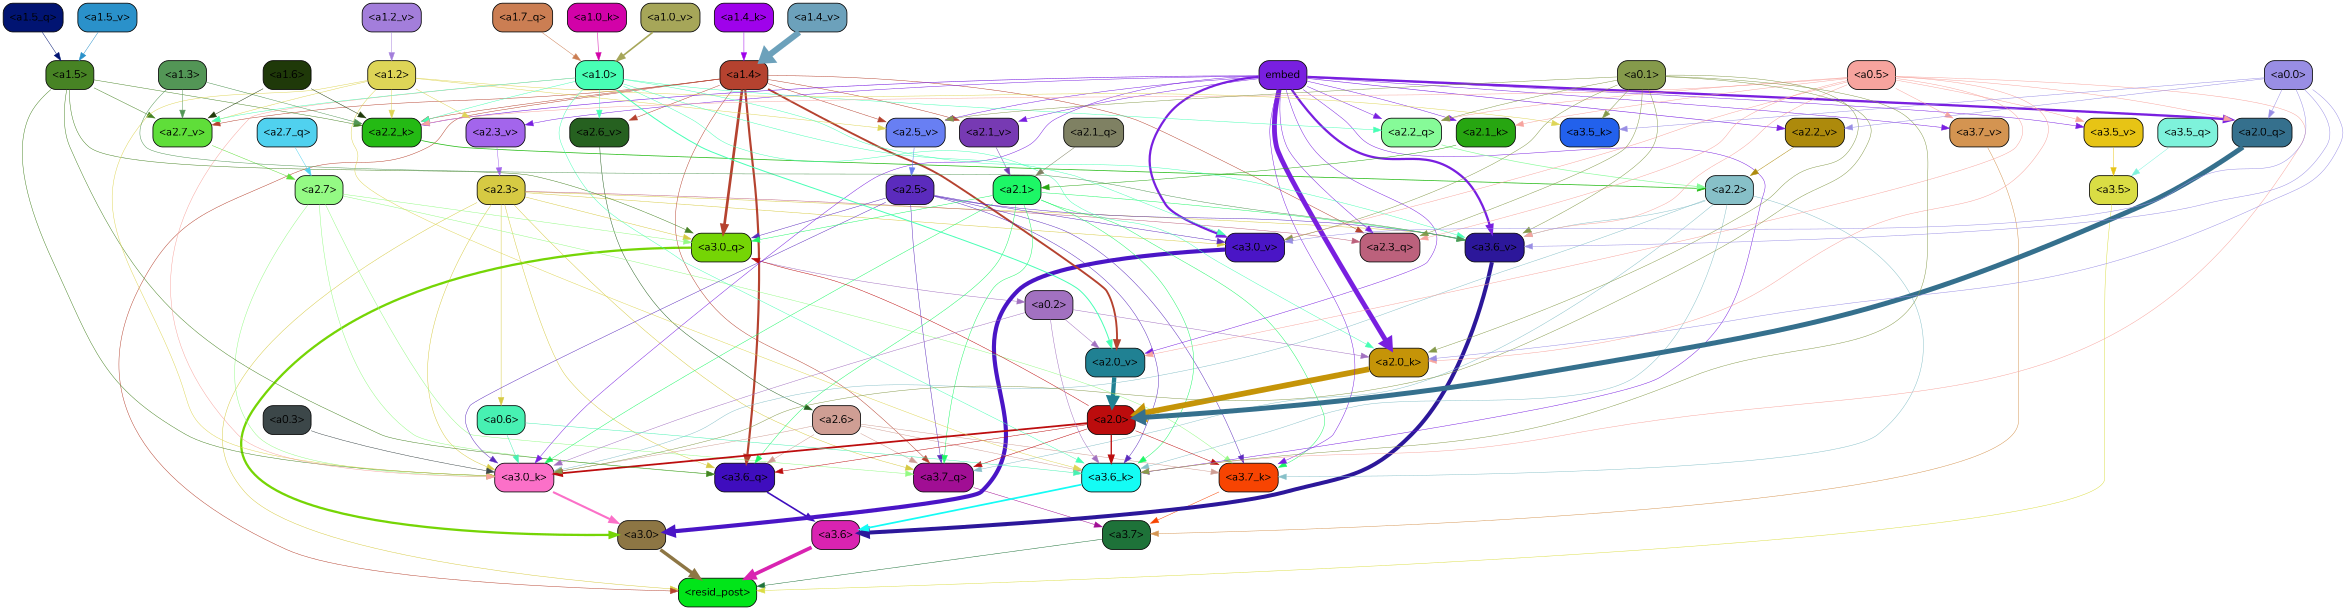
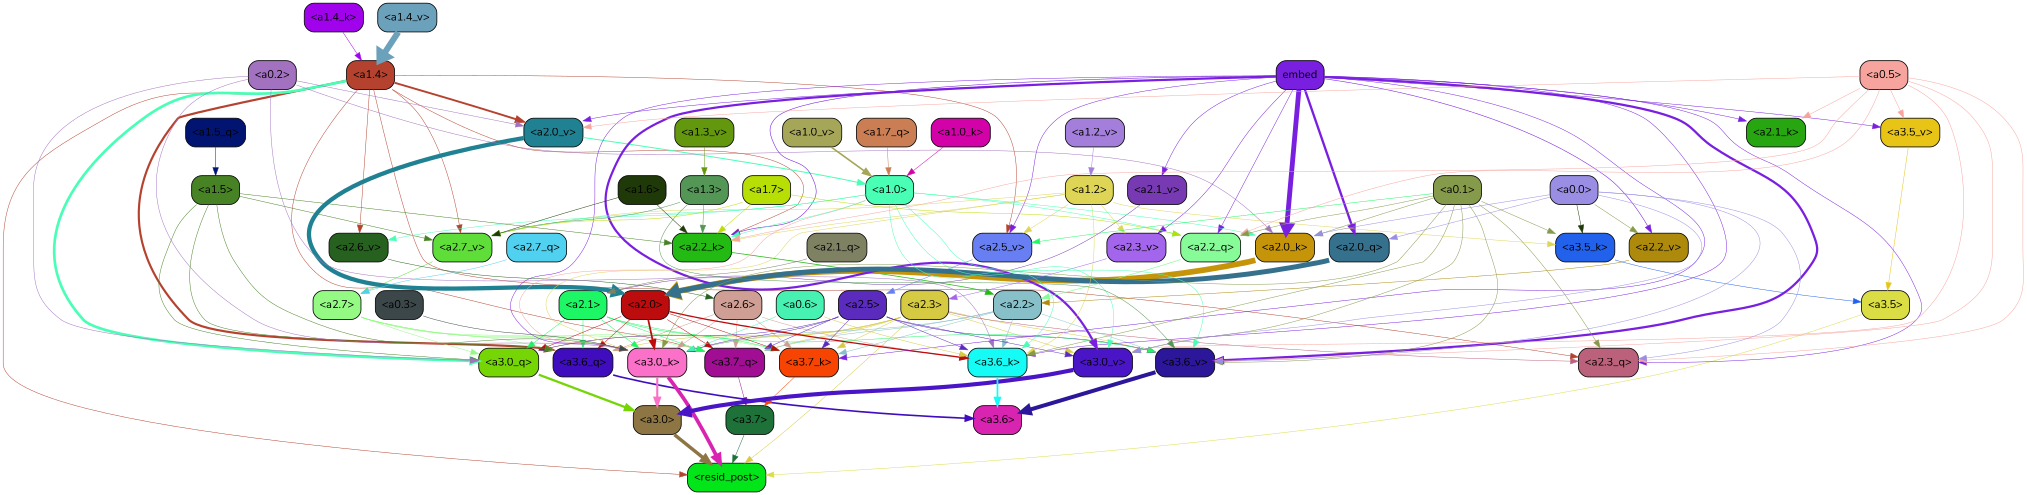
  strict digraph {
    fontname=Nunito
    splines=true
    node [color=black fontname=Nunito shape=box style="filled, rounded"]
    edge [color="#791fe0" fontname=Nunito penwidth=0.6]
    "<a3.7>" [fillcolor="#1e7239"]
    "<resid_post>" [fillcolor="#01e519"]
    "<a3.6>" [fillcolor="#d923b1"]
    "<a3.5>" [fillcolor="#dadd44"]
    "<a3.0>" [fillcolor="#8d7644"]
    "<a2.3>" [fillcolor="#d6ca43"]
    "<a3.7_q>" [fillcolor="#a10e94"]
    "<a3.6_q>" [fillcolor="#3f0dbe"]
    "<a3.0_q>" [fillcolor="#75d505"]
    "<a3.7_k>" [fillcolor="#f74402"]
    "<a3.0_k>" [fillcolor="#fb70c8"]
    "<a3.6_v>" [fillcolor="#2c179a"]
    "<a3.0_v>" [fillcolor="#4a15c6"]
    "<a2.3_q>" [fillcolor="#bc617c"]
    "<a1.4>" [fillcolor="#b5422f"]
    "<a2.2_k>" [fillcolor="#24ba14"]
    "<a2.7_v>" [fillcolor="#5fde39"]
    "<a2.6_v>" [fillcolor="#266120"]
    "<a2.5_v>" [fillcolor="#687ff3"]
    "<a2.1_v>" [fillcolor="#773ab3"]
    "<a2.0_v>" [fillcolor="#208193"]
    "<a2.2>" [fillcolor="#87c0c8"]
    "<a2.7>" [fillcolor="#94fa84"]
    "<a2.6>" [fillcolor="#cf9e94"]
    "<a2.5>" [fillcolor="#5b2bbd"]
    "<a2.1>" [fillcolor="#1df766"]
    "<a2.0>" [fillcolor="#bc0c0d"]
    "<a3.6_k>" [fillcolor="#14fcf5"]
-   "<a3.5_q>" [fillcolor="#7ef2db"]
    "<a3.5_k>" [fillcolor="#2261ec"]
-   "<a3.7_v>" [fillcolor="#d49451"]
    "<a3.5_v>" [fillcolor="#e7c415"]
    "<a1.5>" [fillcolor="#478324"]
    "<a0.2>" [fillcolor="#a271c0"]
    "<a2.0_k>" [fillcolor="#c59408"]
    embed [fillcolor="#791fe0"]
    "<a2.2_q>" [fillcolor="#86fb98"]
    "<a2.0_q>" [fillcolor="#35708d"]
    "<a2.1_k>" [fillcolor="#27a611"]
    "<a2.3_v>" [fillcolor="#a365ec"]
    "<a2.2_v>" [fillcolor="#ad8a0c"]
    "<a1.2>" [fillcolor="#ded557"]
    "<a1.0>" [fillcolor="#48ffb5"]
    "<a0.6>" [fillcolor="#47f1b2"]
    "<a0.5>" [fillcolor="#f7a49e"]
    "<a0.1>" [fillcolor="#859a4b"]
    "<a0.0>" [fillcolor="#998ee4"]
    "<a0.3>" [fillcolor="#3c4749"]
    "<a1.3>" [fillcolor="#539656"]
    "<a2.7_q>" [fillcolor="#50d1ef"]
    "<a2.1_q>" [fillcolor="#7f8163"]
+   "<a1.7>" [fillcolor="#b7df05"]
    "<a1.6>" [fillcolor="#1f3909"]
    "<a1.7_q>" [fillcolor="#cb7e53"]
    "<a1.5_q>" [fillcolor="#011472"]
    "<a1.4_k>" [fillcolor="#9f02eb"]
    "<a1.0_k>" [fillcolor="#d202a8"]
-   "<a1.5_v>" [fillcolor="#2a91ca"]
    "<a1.4_v>" [fillcolor="#6ca1bb"]
+   "<a1.3_v>" [fillcolor="#63980e"]
    "<a1.2_v>" [fillcolor="#a37edb"]
    "<a1.0_v>" [fillcolor="#a6a659"]
    "<a3.7>" -> "<resid_post>" [color="#1e7239"]
-   "<a3.6>" -> "<resid_post>" [color="#d923b1" penwidth=4.646730065345764]
+   "<a3.0_k>" -> "<resid_post>" [color="#d923b1" penwidth=4.646730065345764]
    "<a3.5>" -> "<resid_post>" [color="#dadd44"]
    "<a3.0>" -> "<resid_post>" [color="#8d7644" penwidth=4.323132634162903]
    "<a2.3>" -> "<resid_post>" [color="#d6ca43"]
    "<a2.3>" -> "<a3.7_q>" [color="#d6ca43"]
    "<a2.3>" -> "<a3.6_q>" [color="#d6ca43"]
    "<a2.3>" -> "<a3.0_q>" [color="#d6ca43"]
-   "<a2.3>" -> "<a0.6>" [color="#d6ca43"]
+   "<a2.3>" -> "<a3.7_k>" [color="#d6ca43"]
    "<a2.3>" -> "<a3.0_k>" [color="#d6ca43"]
    "<a2.3>" -> "<a3.6_v>" [color="#d6ca43"]
    "<a2.3>" -> "<a3.0_v>" [color="#d6ca43"]
    "<a2.3>" -> "<a2.3_q>" [color="#bc617c"]
    "<a3.7_q>" -> "<a3.7>" [color="#a10e94"]
    "<a3.6_q>" -> "<a3.6>" [color="#3f0dbe" penwidth=2.03758105635643]
    "<a3.0_q>" -> "<a3.0>" [color="#75d505" penwidth=2.8638100624084473]
    "<a3.7_k>" -> "<a3.7>" [color="#f74402"]
    "<a3.0_k>" -> "<a3.0>" [color="#fb70c8" penwidth=2.6274144649505615]
    "<a3.6_v>" -> "<a3.6>" [color="#2c179a" penwidth=5.002329230308533]
    "<a3.0_v>" -> "<a3.0>" [color="#4a15c6" penwidth=5.188832879066467]
    "<a1.4>" -> "<resid_post>" [color="#b5422f"]
    "<a1.4>" -> "<a3.7_q>" [color="#b5422f"]
    "<a1.4>" -> "<a3.6_q>" [color="#b5422f" penwidth=2.700703263282776]
-   "<a1.4>" -> "<a3.0_q>" [color="#b5422f" penwidth=3.34255850315094]
+   "<a1.4>" -> "<a3.0_q>" [color="#48ffb5" penwidth=3.34255850315094]
    "<a1.4>" -> "<a2.3_q>" [color="#b5422f"]
    "<a1.4>" -> "<a2.2_k>" [color="#b5422f"]
    "<a1.4>" -> "<a2.7_v>" [color="#b5422f"]
    "<a1.4>" -> "<a2.6_v>" [color="#b5422f"]
    "<a1.4>" -> "<a2.5_v>" [color="#b5422f"]
-   "<a1.4>" -> "<a2.1_v>" [color="#b5422f"]
    "<a1.4>" -> "<a2.0_v>" [color="#b5422f" penwidth=2.387977123260498]
    "<a2.2_k>" -> "<a2.2>" [color="#24ba14" penwidth=0.9331893920898438]
    "<a2.7_v>" -> "<a2.7>" [color="#5fde39"]
    "<a2.6_v>" -> "<a2.6>" [color="#266120"]
    "<a2.5_v>" -> "<a2.5>" [color="#687ff3" penwidth=0.6657319068908691]
    "<a2.1_v>" -> "<a2.1>" [color="#773ab3"]
    "<a2.0_v>" -> "<a2.0>" [color="#208193" penwidth=5.380099236965179]
    "<a2.2>" -> "<a3.7_q>" [color="#87c0c8"]
    "<a2.2>" -> "<a3.7_k>" [color="#87c0c8"]
    "<a2.2>" -> "<a3.0_k>" [color="#87c0c8"]
    "<a2.2>" -> "<a3.6_v>" [color="#87c0c8"]
    "<a2.2>" -> "<a3.6_k>" [color="#87c0c8"]
    "<a2.7>" -> "<a3.7_q>" [color="#94fa84"]
    "<a2.7>" -> "<a3.6_q>" [color="#94fa84"]
    "<a2.7>" -> "<a3.0_q>" [color="#94fa84"]
    "<a2.7>" -> "<a3.7_k>" [color="#94fa84"]
    "<a2.7>" -> "<a3.0_k>" [color="#94fa84"]
    "<a2.6>" -> "<a3.7_q>" [color="#cf9e94"]
    "<a2.6>" -> "<a3.6_q>" [color="#cf9e94"]
    "<a2.6>" -> "<a3.7_k>" [color="#cf9e94"]
    "<a2.6>" -> "<a3.0_k>" [color="#cf9e94"]
    "<a2.6>" -> "<a3.6_k>" [color="#cf9e94"]
    "<a2.5>" -> "<a3.7_q>" [color="#5b2bbd"]
    "<a2.5>" -> "<a3.0_q>" [color="#5b2bbd"]
    "<a2.5>" -> "<a3.7_k>" [color="#5b2bbd"]
    "<a2.5>" -> "<a3.0_k>" [color="#5b2bbd"]
    "<a2.5>" -> "<a3.6_v>" [color="#5b2bbd"]
    "<a2.5>" -> "<a3.0_v>" [color="#5b2bbd"]
    "<a2.5>" -> "<a3.6_k>" [color="#5b2bbd"]
    "<a2.1>" -> "<a3.7_q>" [color="#1df766"]
    "<a2.1>" -> "<a3.6_q>" [color="#1df766"]
    "<a2.1>" -> "<a3.0_q>" [color="#1df766"]
    "<a2.1>" -> "<a3.7_k>" [color="#1df766"]
    "<a2.1>" -> "<a3.0_k>" [color="#1df766"]
    "<a2.1>" -> "<a3.6_v>" [color="#1df766"]
-   "<a2.1>" -> "<a3.6_k>" [color="#1df766"]
    "<a2.0>" -> "<a3.7_q>" [color="#bc0c0d"]
    "<a2.0>" -> "<a3.6_q>" [color="#bc0c0d"]
    "<a2.0>" -> "<a3.0_q>" [color="#bc0c0d"]
    "<a2.0>" -> "<a3.7_k>" [color="#bc0c0d"]
    "<a2.0>" -> "<a3.0_k>" [color="#bc0c0d" penwidth=2.2218968719244003]
    "<a2.0>" -> "<a3.6_k>" [color="#bc0c0d" penwidth=1.6454488784074783]
    "<a3.6_k>" -> "<a3.6>" [color="#14fcf5" penwidth=2.174198240041733]
-   "<a3.5_q>" -> "<a3.5>" [color="#7ef2db"]
-   "<a3.7_v>" -> "<a3.7>" [color="#d49451"]
+   "<a3.5_k>" -> "<a3.5>" [color="#2261ec"]
    "<a3.5_v>" -> "<a3.5>" [color="#e7c415"]
    "<a1.5>" -> "<a3.6_q>" [color="#478324"]
    "<a1.5>" -> "<a3.0_q>" [color="#478324"]
    "<a1.5>" -> "<a3.0_k>" [color="#478324"]
    "<a1.5>" -> "<a2.2_k>" [color="#478324"]
    "<a1.5>" -> "<a2.7_v>" [color="#478324"]
-   "<a3.0_q>" -> "<a0.2>" [color="#a271c0"]
+   "<a0.2>" -> "<a3.0_q>" [color="#a271c0"]
    "<a0.2>" -> "<a3.0_k>" [color="#a271c0"]
    "<a0.2>" -> "<a2.0_v>" [color="#a271c0"]
    "<a0.2>" -> "<a3.6_k>" [color="#a271c0"]
    "<a0.2>" -> "<a2.0_k>" [color="#a271c0"]
    "<a2.0_k>" -> "<a2.0>" [color="#c59408" penwidth=7.158664226531982]
    embed -> "<a3.7_k>"
    embed -> "<a3.0_k>"
    embed -> "<a3.6_v>" [penwidth=2.8301228284835815]
    embed -> "<a3.0_v>" [penwidth=2.7660785913467407]
    embed -> "<a2.3_q>"
    embed -> "<a2.2_k>" [penwidth=0.7099294662475586]
    embed -> "<a2.5_v>"
    embed -> "<a2.1_v>"
    embed -> "<a2.0_v>"
    embed -> "<a3.6_k>"
-   embed -> "<a3.7_v>"
    embed -> "<a3.5_v>"
    embed -> "<a2.0_k>" [penwidth=6.075345039367676]
    embed -> "<a2.2_q>"
    embed -> "<a2.0_q>" [penwidth=2.918822765350342]
    embed -> "<a2.1_k>"
    embed -> "<a2.3_v>"
    embed -> "<a2.2_v>" [penwidth=0.6909599304199219]
    "<a2.2_q>" -> "<a2.2>" [color="#86fb98" penwidth=0.8114519119262695]
    "<a2.0_q>" -> "<a2.0>" [color="#35708d" penwidth=6.2323237657547]
-   "<a2.1_k>" -> "<a2.1>" [color="#27a611"]
    "<a2.3_v>" -> "<a2.3>" [color="#a365ec"]
    "<a2.2_v>" -> "<a2.2>" [color="#ad8a0c"]
    "<a1.2>" -> "<a3.0_k>" [color="#ded557"]
    "<a1.2>" -> "<a2.2_k>" [color="#ded557"]
    "<a1.2>" -> "<a2.7_v>" [color="#ded557"]
    "<a1.2>" -> "<a2.5_v>" [color="#ded557"]
    "<a1.2>" -> "<a3.6_k>" [color="#ded557"]
    "<a1.2>" -> "<a3.5_k>" [color="#ded557"]
    "<a1.2>" -> "<a2.3_v>" [color="#ded557"]
    "<a1.0>" -> "<a3.0_k>" [color="#f7a49e"]
    "<a1.0>" -> "<a3.6_v>" [color="#48ffb5"]
    "<a1.0>" -> "<a3.0_v>" [color="#48ffb5"]
    "<a1.0>" -> "<a2.2_k>" [color="#48ffb5"]
    "<a1.0>" -> "<a2.7_v>" [color="#48ffb5"]
    "<a1.0>" -> "<a2.6_v>" [color="#48ffb5"]
-   "<a1.0>" -> "<a2.0_v>" [color="#48ffb5" penwidth=1.2435333728790283]
+   "<a2.0_v>" -> "<a1.0>" [color="#48ffb5" penwidth=1.2435333728790283]
    "<a1.0>" -> "<a3.6_k>" [color="#48ffb5"]
    "<a1.0>" -> "<a2.0_k>" [color="#48ffb5"]
    "<a1.0>" -> "<a2.2_q>" [color="#48ffb5"]
    "<a0.6>" -> "<a3.0_k>" [color="#47f1b2"]
-   "<a0.6>" -> "<a3.6_k>" [color="#47f1b2"]
+   "<a0.6>" -> "<a3.6_k>" [color="#d6ca43"]
    "<a0.5>" -> "<a3.6_v>" [color="#f7a49e"]
    "<a0.5>" -> "<a3.0_v>" [color="#f7a49e" penwidth=0.6124261617660522]
    "<a0.5>" -> "<a2.3_q>" [color="#f7a49e"]
    "<a0.5>" -> "<a2.2_k>" [color="#f7a49e"]
    "<a0.5>" -> "<a2.0_v>" [color="#f7a49e"]
-   "<a0.5>" -> "<a3.6_k>" [color="#f7a49e"]
-   "<a0.5>" -> "<a3.7_v>" [color="#f7a49e"]
    "<a0.5>" -> "<a3.5_v>" [color="#f7a49e"]
-   "<a0.5>" -> "<a2.0_k>" [color="#f7a49e" penwidth=0.6112704277038574]
    "<a0.5>" -> "<a2.2_q>" [color="#f7a49e"]
-   "<a0.5>" -> "<a2.0_q>" [color="#f7a49e"]
    "<a0.5>" -> "<a2.1_k>" [color="#f7a49e"]
    "<a0.1>" -> "<a3.0_k>" [color="#859a4b"]
    "<a0.1>" -> "<a3.6_v>" [color="#859a4b"]
    "<a0.1>" -> "<a3.0_v>" [color="#859a4b"]
    "<a0.1>" -> "<a2.3_q>" [color="#859a4b"]
-   "<a0.1>" -> "<a2.5_v>" [color="#859a4b"]
+   "<a0.1>" -> "<a2.5_v>" [color="#1df766"]
    "<a0.1>" -> "<a3.6_k>" [color="#859a4b"]
    "<a0.1>" -> "<a3.5_k>" [color="#859a4b"]
    "<a0.1>" -> "<a2.0_k>" [color="#859a4b"]
    "<a0.1>" -> "<a2.2_q>" [color="#859a4b"]
    "<a0.0>" -> "<a3.6_v>" [color="#998ee4"]
    "<a0.0>" -> "<a3.0_v>" [color="#998ee4"]
-   "<a0.0>" -> "<a3.5_k>" [color="#998ee4"]
+   "<a0.0>" -> "<a2.3_q>" [color="#998ee4"]
+   "<a0.0>" -> "<a3.5_k>" [color="#1f3909"]
    "<a0.0>" -> "<a2.0_k>" [color="#998ee4"]
    "<a0.0>" -> "<a2.0_q>" [color="#998ee4"]
-   "<a0.0>" -> "<a2.2_v>" [color="#998ee4"]
+   "<a0.0>" -> "<a2.2_v>" [color="#859a4b"]
    "<a0.3>" -> "<a3.0_k>" [color="#3c4749"]
    "<a1.3>" -> "<a3.6_v>" [color="#539656"]
    "<a1.3>" -> "<a2.2_k>" [color="#539656"]
    "<a1.3>" -> "<a2.7_v>" [color="#539656"]
    "<a2.7_q>" -> "<a2.7>" [color="#50d1ef"]
    "<a2.1_q>" -> "<a2.1>" [color="#7f8163"]
+   "<a1.7>" -> "<a2.2_k>" [color="#b7df05"]
+   "<a1.7>" -> "<a2.7_v>" [color="#b7df05"]
+   "<a1.7>" -> "<a2.2_q>" [color="#b7df05"]
    "<a1.6>" -> "<a2.2_k>" [color="#1f3909"]
    "<a1.6>" -> "<a2.7_v>" [color="#1f3909"]
    "<a1.7_q>" -> "<a1.0>" [color="#cb7e53"]
    "<a1.5_q>" -> "<a1.5>" [color="#011472"]
    "<a1.4_k>" -> "<a1.4>" [color="#9f02eb"]
    "<a1.0_k>" -> "<a1.0>" [color="#d202a8"]
-   "<a1.5_v>" -> "<a1.5>" [color="#2a91ca"]
    "<a1.4_v>" -> "<a1.4>" [color="#6ca1bb" penwidth=7.649995803833008]
+   "<a1.3_v>" -> "<a1.3>" [color="#63980e"]
    "<a1.2_v>" -> "<a1.2>" [color="#a37edb"]
    "<a1.0_v>" -> "<a1.0>" [color="#a6a659" penwidth=2.050852060317993]
  }
